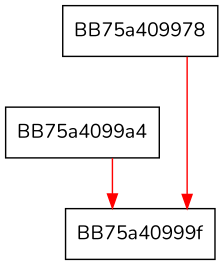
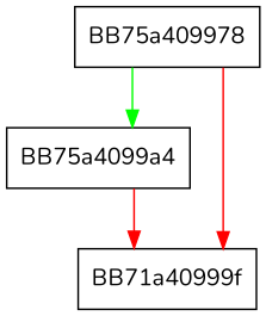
  digraph {
    fontname=Nunito
    splines=ortho
    node [fontname=Nunito shape=box]
    edge [color=red fontname=Nunito]
    BB75a409978
    BB75a4099a4
-   BB75a40999f
+   BB75a40999f [label=BB71a40999f]
+   BB75a409978 -> BB75a4099a4 [color=green]
    BB75a409978 -> BB75a40999f
    BB75a4099a4 -> BB75a40999f
  }
